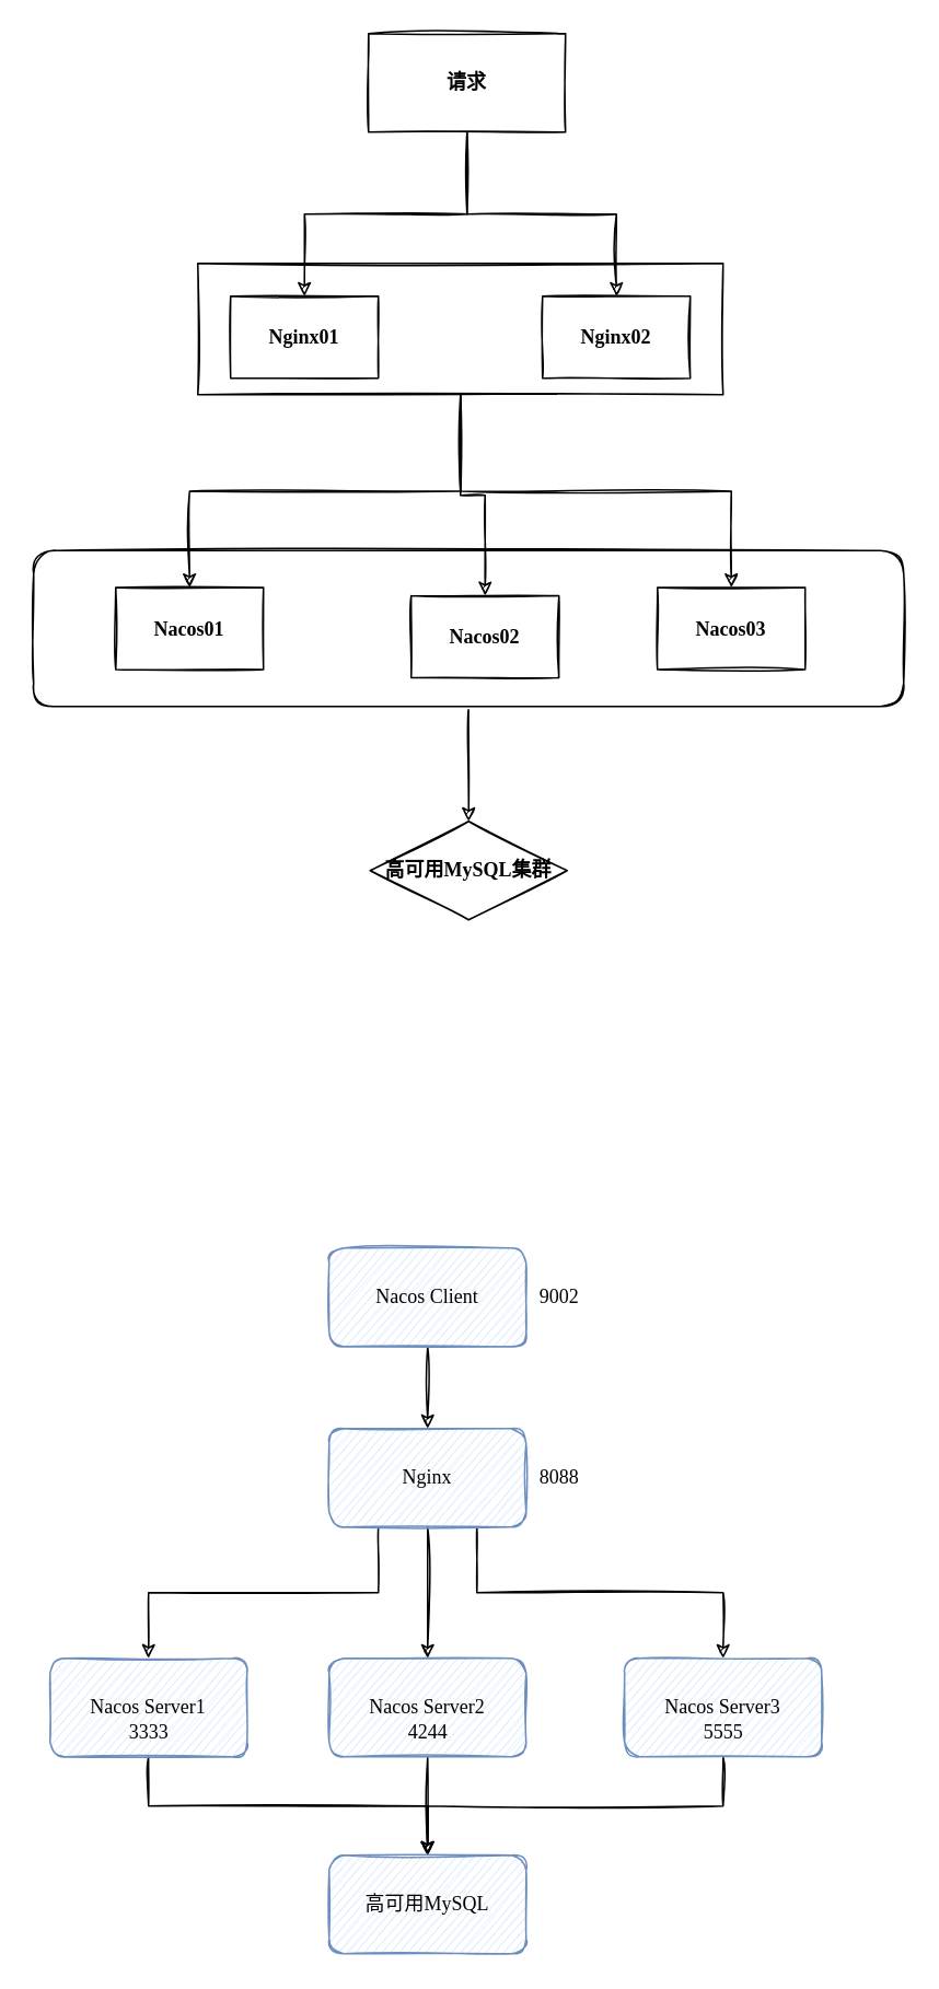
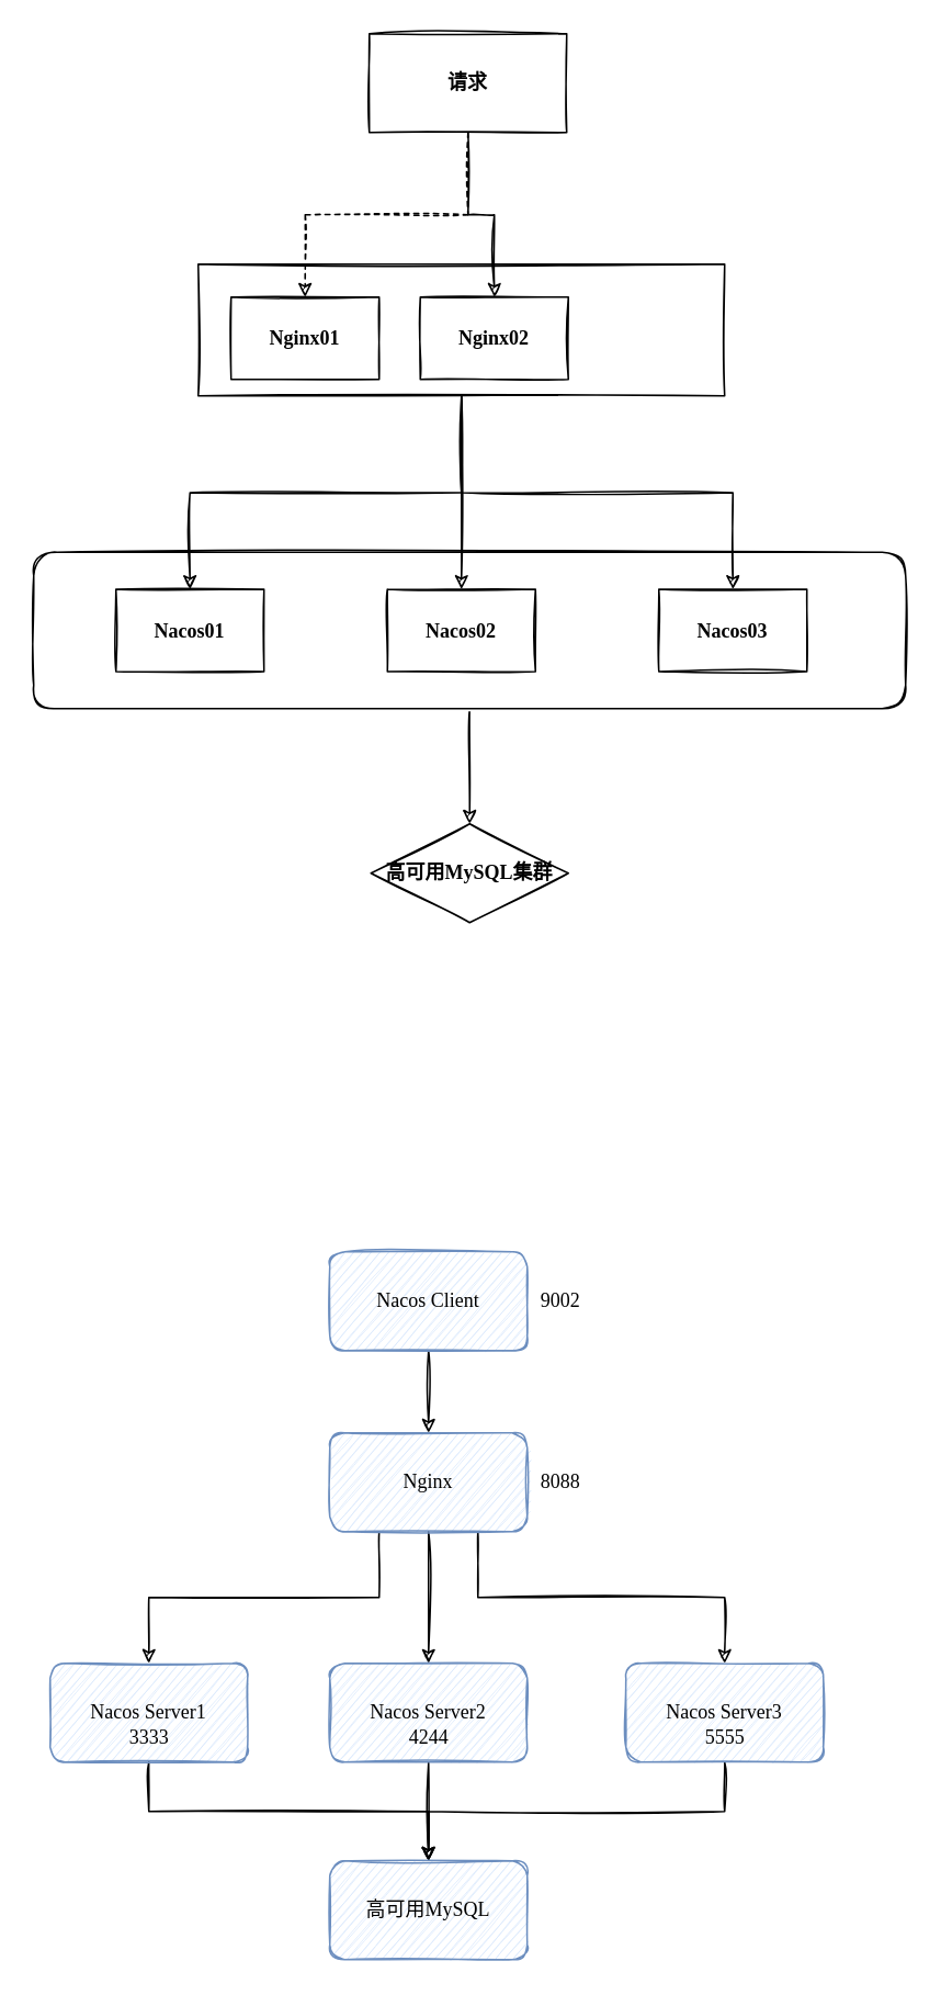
  <mxCell id="0" />
  <mxCell id="1" parent="0" />
  <mxCell id="2" value="请求" style="rounded=0;whiteSpace=wrap;html=1;fontFamily=Comic Sans MS;align=center;fontStyle=1;sketch=1;" parent="1" vertex="1"><mxGeometry x="224" y="20" width="120" height="60" as="geometry" /></mxCell>
  <mxCell id="3" value="" style="rounded=0;whiteSpace=wrap;html=1;fontFamily=Comic Sans MS;align=center;fontStyle=1;sketch=1;" parent="1" vertex="1"><mxGeometry x="120" y="160" width="320" height="80" as="geometry" /></mxCell>
  <mxCell id="4" value="Nginx01" style="rounded=0;whiteSpace=wrap;html=1;fontFamily=Comic Sans MS;align=center;fontStyle=1;sketch=1;" parent="1" vertex="1"><mxGeometry x="140" y="180" width="90" height="50" as="geometry" /></mxCell>
- <mxCell id="5" value="Nginx02" style="rounded=0;whiteSpace=wrap;html=1;fontFamily=Comic Sans MS;align=center;fontStyle=1;sketch=1;" parent="1" vertex="1"><mxGeometry x="330" y="180" width="90" height="50" as="geometry" /></mxCell>
+ <mxCell id="5" value="Nginx02" style="rounded=0;whiteSpace=wrap;html=1;fontFamily=Comic Sans MS;align=center;fontStyle=1;sketch=1;" parent="1" vertex="1"><mxGeometry x="255" y="180" width="90" height="50" as="geometry" /></mxCell>
  <mxCell id="6" style="edgeStyle=orthogonalEdgeStyle;rounded=0;orthogonalLoop=1;jettySize=auto;html=1;exitX=0.5;exitY=1;exitDx=0;exitDy=0;entryX=0.5;entryY=0;entryDx=0;entryDy=0;fontFamily=Comic Sans MS;sketch=1;" parent="1" source="2" target="5" edge="1"><mxGeometry relative="1" as="geometry" /></mxCell>
- <mxCell id="7" style="edgeStyle=orthogonalEdgeStyle;rounded=0;orthogonalLoop=1;jettySize=auto;html=1;exitX=0.5;exitY=1;exitDx=0;exitDy=0;entryX=0.5;entryY=0;entryDx=0;entryDy=0;fontFamily=Comic Sans MS;sketch=1;" parent="1" source="2" target="4" edge="1"><mxGeometry relative="1" as="geometry" /></mxCell>
+ <mxCell id="7" style="edgeStyle=orthogonalEdgeStyle;rounded=0;orthogonalLoop=1;jettySize=auto;html=1;exitX=0.5;exitY=1;exitDx=0;exitDy=0;entryX=0.5;entryY=0;entryDx=0;entryDy=0;fontFamily=Comic Sans MS;sketch=1;dashed=1;" parent="1" source="2" target="4" edge="1"><mxGeometry relative="1" as="geometry" /></mxCell>
  <mxCell id="8" style="edgeStyle=orthogonalEdgeStyle;rounded=0;sketch=1;orthogonalLoop=1;jettySize=auto;html=1;exitX=0.5;exitY=1;exitDx=0;exitDy=0;entryX=0.5;entryY=0;entryDx=0;entryDy=0;fontFamily=Comic Sans MS;" parent="1" source="9" target="16" edge="1"><mxGeometry relative="1" as="geometry" /></mxCell>
  <mxCell id="9" value="" style="rounded=1;whiteSpace=wrap;html=1;sketch=1;fontFamily=Comic Sans MS;align=center;" parent="1" vertex="1"><mxGeometry x="20" y="335" width="530" height="95" as="geometry" /></mxCell>
  <mxCell id="10" value="Nacos01" style="rounded=0;whiteSpace=wrap;html=1;fontFamily=Comic Sans MS;align=center;fontStyle=1;sketch=1;" parent="1" vertex="1"><mxGeometry x="70" y="357.5" width="90" height="50" as="geometry" /></mxCell>
- <mxCell id="11" value="Nacos02" style="rounded=0;whiteSpace=wrap;html=1;fontFamily=Comic Sans MS;align=center;fontStyle=1;sketch=1;" parent="1" vertex="1"><mxGeometry x="250" y="362.5" width="90" height="50" as="geometry" /></mxCell>
+ <mxCell id="11" value="Nacos02" style="rounded=0;whiteSpace=wrap;html=1;fontFamily=Comic Sans MS;align=center;fontStyle=1;sketch=1;" parent="1" vertex="1"><mxGeometry x="235" y="357.5" width="90" height="50" as="geometry" /></mxCell>
  <mxCell id="12" value="Nacos03" style="rounded=0;whiteSpace=wrap;html=1;fontFamily=Comic Sans MS;align=center;fontStyle=1;sketch=1;" parent="1" vertex="1"><mxGeometry x="400" y="357.5" width="90" height="50" as="geometry" /></mxCell>
  <mxCell id="13" style="edgeStyle=orthogonalEdgeStyle;rounded=0;sketch=1;orthogonalLoop=1;jettySize=auto;html=1;exitX=0.5;exitY=1;exitDx=0;exitDy=0;fontFamily=Comic Sans MS;entryX=0.5;entryY=0;entryDx=0;entryDy=0;" parent="1" source="3" target="12" edge="1"><mxGeometry relative="1" as="geometry"><mxPoint x="445" y="360" as="targetPoint" /></mxGeometry></mxCell>
  <mxCell id="14" style="edgeStyle=orthogonalEdgeStyle;rounded=0;sketch=1;orthogonalLoop=1;jettySize=auto;html=1;exitX=0.5;exitY=1;exitDx=0;exitDy=0;fontFamily=Comic Sans MS;" parent="1" source="3" target="11" edge="1"><mxGeometry relative="1" as="geometry"><mxPoint x="310" y="360" as="targetPoint" /></mxGeometry></mxCell>
  <mxCell id="15" style="edgeStyle=orthogonalEdgeStyle;rounded=0;sketch=1;orthogonalLoop=1;jettySize=auto;html=1;exitX=0.5;exitY=1;exitDx=0;exitDy=0;entryX=0.5;entryY=0;entryDx=0;entryDy=0;fontFamily=Comic Sans MS;" parent="1" source="3" target="10" edge="1"><mxGeometry relative="1" as="geometry" /></mxCell>
  <mxCell id="16" value="高可用MySQL集群" style="rhombus;whiteSpace=wrap;html=1;fontFamily=Comic Sans MS;align=center;fontStyle=1;sketch=1;" parent="1" vertex="1"><mxGeometry x="225" y="500" width="120" height="60" as="geometry" /></mxCell>
  <mxCell id="17" style="edgeStyle=orthogonalEdgeStyle;rounded=0;orthogonalLoop=1;jettySize=auto;html=1;exitX=0.5;exitY=1;exitDx=0;exitDy=0;entryX=0.5;entryY=0;entryDx=0;entryDy=0;sketch=1;fontFamily=Comic Sans MS;" edge="1" parent="1" source="18" target="22"><mxGeometry relative="1" as="geometry" /></mxCell>
  <mxCell id="18" value="Nacos Client" style="rounded=1;whiteSpace=wrap;html=1;shadow=0;sketch=1;fontFamily=Comic Sans MS;fillColor=#dae8fc;strokeColor=#6c8ebf;" vertex="1" parent="1"><mxGeometry x="200" y="760" width="120" height="60" as="geometry" /></mxCell>
  <mxCell id="19" style="edgeStyle=orthogonalEdgeStyle;rounded=0;orthogonalLoop=1;jettySize=auto;html=1;exitX=0.25;exitY=1;exitDx=0;exitDy=0;entryX=0.5;entryY=0;entryDx=0;entryDy=0;sketch=1;fontFamily=Comic Sans MS;" edge="1" parent="1" source="22" target="24"><mxGeometry relative="1" as="geometry" /></mxCell>
  <mxCell id="20" style="edgeStyle=orthogonalEdgeStyle;rounded=0;orthogonalLoop=1;jettySize=auto;html=1;exitX=0.5;exitY=1;exitDx=0;exitDy=0;entryX=0.5;entryY=0;entryDx=0;entryDy=0;sketch=1;fontFamily=Comic Sans MS;" edge="1" parent="1" source="22" target="26"><mxGeometry relative="1" as="geometry" /></mxCell>
  <mxCell id="21" style="edgeStyle=orthogonalEdgeStyle;rounded=0;orthogonalLoop=1;jettySize=auto;html=1;exitX=0.75;exitY=1;exitDx=0;exitDy=0;entryX=0.5;entryY=0;entryDx=0;entryDy=0;sketch=1;fontFamily=Comic Sans MS;" edge="1" parent="1" source="22" target="28"><mxGeometry relative="1" as="geometry" /></mxCell>
  <mxCell id="22" value="Nginx" style="rounded=1;whiteSpace=wrap;html=1;shadow=0;sketch=1;fontFamily=Comic Sans MS;fillColor=#dae8fc;strokeColor=#6c8ebf;" vertex="1" parent="1"><mxGeometry x="200" y="870" width="120" height="60" as="geometry" /></mxCell>
  <mxCell id="23" style="edgeStyle=orthogonalEdgeStyle;rounded=0;orthogonalLoop=1;jettySize=auto;html=1;exitX=0.5;exitY=1;exitDx=0;exitDy=0;sketch=1;fontFamily=Comic Sans MS;" edge="1" parent="1" source="24" target="29"><mxGeometry relative="1" as="geometry" /></mxCell>
  <mxCell id="24" value="Nacos Server1" style="rounded=1;whiteSpace=wrap;html=1;shadow=0;sketch=1;fontFamily=Comic Sans MS;fillColor=#dae8fc;strokeColor=#6c8ebf;" vertex="1" parent="1"><mxGeometry x="30" y="1010" width="120" height="60" as="geometry" /></mxCell>
  <mxCell id="25" style="edgeStyle=orthogonalEdgeStyle;rounded=0;orthogonalLoop=1;jettySize=auto;html=1;exitX=0.5;exitY=1;exitDx=0;exitDy=0;sketch=1;fontFamily=Comic Sans MS;" edge="1" parent="1" source="26" target="29"><mxGeometry relative="1" as="geometry" /></mxCell>
  <mxCell id="26" value="Nacos Server2" style="rounded=1;whiteSpace=wrap;html=1;shadow=0;sketch=1;fontFamily=Comic Sans MS;fillColor=#dae8fc;strokeColor=#6c8ebf;" vertex="1" parent="1"><mxGeometry x="200" y="1010" width="120" height="60" as="geometry" /></mxCell>
  <mxCell id="27" style="edgeStyle=orthogonalEdgeStyle;rounded=0;orthogonalLoop=1;jettySize=auto;html=1;exitX=0.5;exitY=1;exitDx=0;exitDy=0;entryX=0.5;entryY=0;entryDx=0;entryDy=0;sketch=1;fontFamily=Comic Sans MS;" edge="1" parent="1" source="28" target="29"><mxGeometry relative="1" as="geometry" /></mxCell>
  <mxCell id="28" value="Nacos Server3" style="rounded=1;whiteSpace=wrap;html=1;shadow=0;sketch=1;fontFamily=Comic Sans MS;fillColor=#dae8fc;strokeColor=#6c8ebf;" vertex="1" parent="1"><mxGeometry x="380" y="1010" width="120" height="60" as="geometry" /></mxCell>
  <mxCell id="29" value="&lt;font face=&quot;Comic Sans MS&quot;&gt;高可用MySQL&lt;/font&gt;" style="rounded=1;whiteSpace=wrap;html=1;shadow=0;sketch=1;fillColor=#dae8fc;strokeColor=#6c8ebf;" vertex="1" parent="1"><mxGeometry x="200" y="1130" width="120" height="60" as="geometry" /></mxCell>
  <mxCell id="30" value="8088" style="text;html=1;align=center;verticalAlign=middle;resizable=0;points=[];autosize=1;strokeColor=none;fillColor=none;fontFamily=Comic Sans MS;" vertex="1" parent="1"><mxGeometry x="315" y="885" width="50" height="30" as="geometry" /></mxCell>
  <mxCell id="31" value="9002" style="text;html=1;align=center;verticalAlign=middle;resizable=0;points=[];autosize=1;strokeColor=none;fillColor=none;fontFamily=Comic Sans MS;" vertex="1" parent="1"><mxGeometry x="315" y="775" width="50" height="30" as="geometry" /></mxCell>
  <mxCell id="32" value="3333" style="text;html=1;align=center;verticalAlign=middle;resizable=0;points=[];autosize=1;strokeColor=none;fillColor=none;fontFamily=Comic Sans MS;shadow=0;sketch=1;" vertex="1" parent="1"><mxGeometry x="65" y="1040" width="50" height="30" as="geometry" /></mxCell>
  <mxCell id="33" value="4244" style="text;html=1;align=center;verticalAlign=middle;resizable=0;points=[];autosize=1;strokeColor=none;fillColor=none;fontFamily=Comic Sans MS;shadow=0;sketch=1;" vertex="1" parent="1"><mxGeometry x="235" y="1040" width="50" height="30" as="geometry" /></mxCell>
  <mxCell id="34" value="5555" style="text;html=1;align=center;verticalAlign=middle;resizable=0;points=[];autosize=1;strokeColor=none;fillColor=none;fontFamily=Comic Sans MS;shadow=0;sketch=1;" vertex="1" parent="1"><mxGeometry x="415" y="1040" width="50" height="30" as="geometry" /></mxCell>
